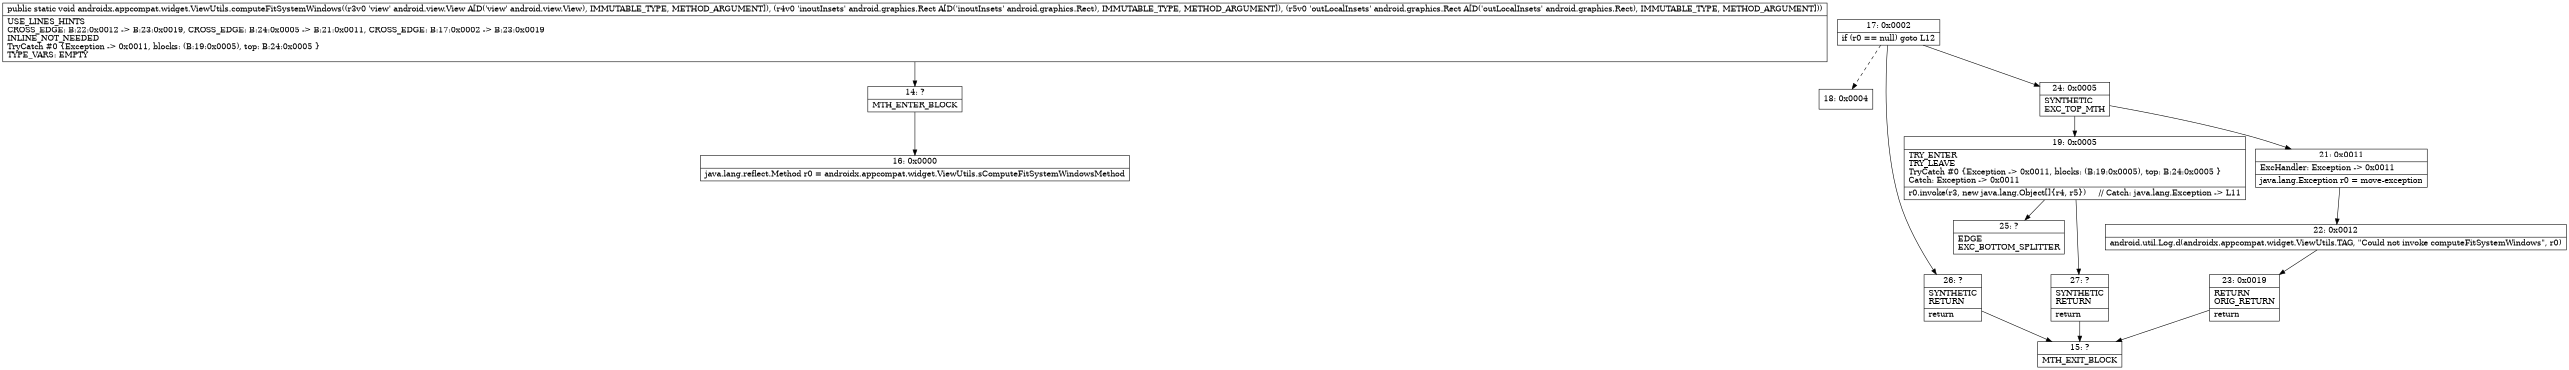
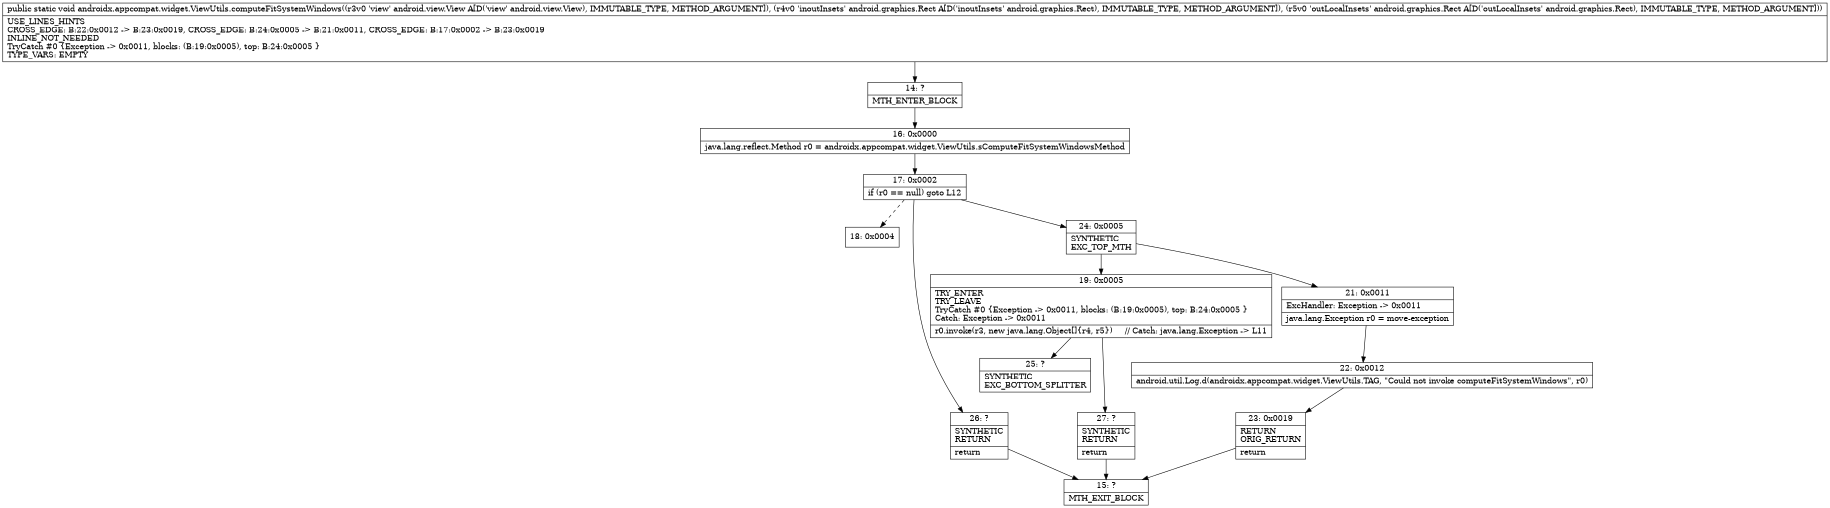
  digraph {
    node [shape=record]
    n1 [label="{14\:\ ?|MTH_ENTER_BLOCK\l}"]
    n2 [label="{16\:\ 0x0000|java.lang.reflect.Method r0 = androidx.appcompat.widget.ViewUtils.sComputeFitSystemWindowsMethod\l}"]
    n3 [label="{17\:\ 0x0002|if (r0 == null) goto L12\l}"]
    n4 [label="{18\:\ 0x0004}"]
    n5 [label="{26\:\ ?|SYNTHETIC\lRETURN\l|return\l}"]
    n6 [label="{24\:\ 0x0005|SYNTHETIC\lEXC_TOP_MTH\l}"]
    n7 [label="{15\:\ ?|MTH_EXIT_BLOCK\l}"]
    n8 [label="{19\:\ 0x0005|TRY_ENTER\lTRY_LEAVE\lTryCatch #0 \{Exception \-\> 0x0011, blocks: (B:19:0x0005), top: B:24:0x0005 \}\lCatch: Exception \-\> 0x0011\l|r0.invoke(r3, new java.lang.Object[]\{r4, r5\})     \/\/ Catch: java.lang.Exception \-\> L11\l}"]
    n9 [label="{21\:\ 0x0011|ExcHandler: Exception \-\> 0x0011\l|java.lang.Exception r0 = move\-exception\l}"]
-   n10 [label="{25\:\ ?|EDGE\lEXC_BOTTOM_SPLITTER\l}"]
+   n10 [label="{25\:\ ?|SYNTHETIC\lEXC_BOTTOM_SPLITTER\l}"]
    n11 [label="{27\:\ ?|SYNTHETIC\lRETURN\l|return\l}"]
    n12 [label="{22\:\ 0x0012|android.util.Log.d(androidx.appcompat.widget.ViewUtils.TAG, \"Could not invoke computeFitSystemWindows\", r0)\l}"]
    n13 [label="{23\:\ 0x0019|RETURN\lORIG_RETURN\l|return\l}"]
    n14 [label="{public static void androidx.appcompat.widget.ViewUtils.computeFitSystemWindows((r3v0 'view' android.view.View A[D('view' android.view.View), IMMUTABLE_TYPE, METHOD_ARGUMENT]), (r4v0 'inoutInsets' android.graphics.Rect A[D('inoutInsets' android.graphics.Rect), IMMUTABLE_TYPE, METHOD_ARGUMENT]), (r5v0 'outLocalInsets' android.graphics.Rect A[D('outLocalInsets' android.graphics.Rect), IMMUTABLE_TYPE, METHOD_ARGUMENT]))  | USE_LINES_HINTS\lCROSS_EDGE: B:22:0x0012 \-\> B:23:0x0019, CROSS_EDGE: B:24:0x0005 \-\> B:21:0x0011, CROSS_EDGE: B:17:0x0002 \-\> B:23:0x0019\lINLINE_NOT_NEEDED\lTryCatch #0 \{Exception \-\> 0x0011, blocks: (B:19:0x0005), top: B:24:0x0005 \}\lTYPE_VARS: EMPTY\l}"]
    n1 -> n2
+   n2 -> n3
    n3 -> n4 [style=dashed]
    n3 -> n5
    n3 -> n6
    n5 -> n7
    n6 -> n8
    n6 -> n9
    n8 -> n10
    n8 -> n11
    n9 -> n12
    n11 -> n7
    n12 -> n13
    n13 -> n7
    n14 -> n1
  }
